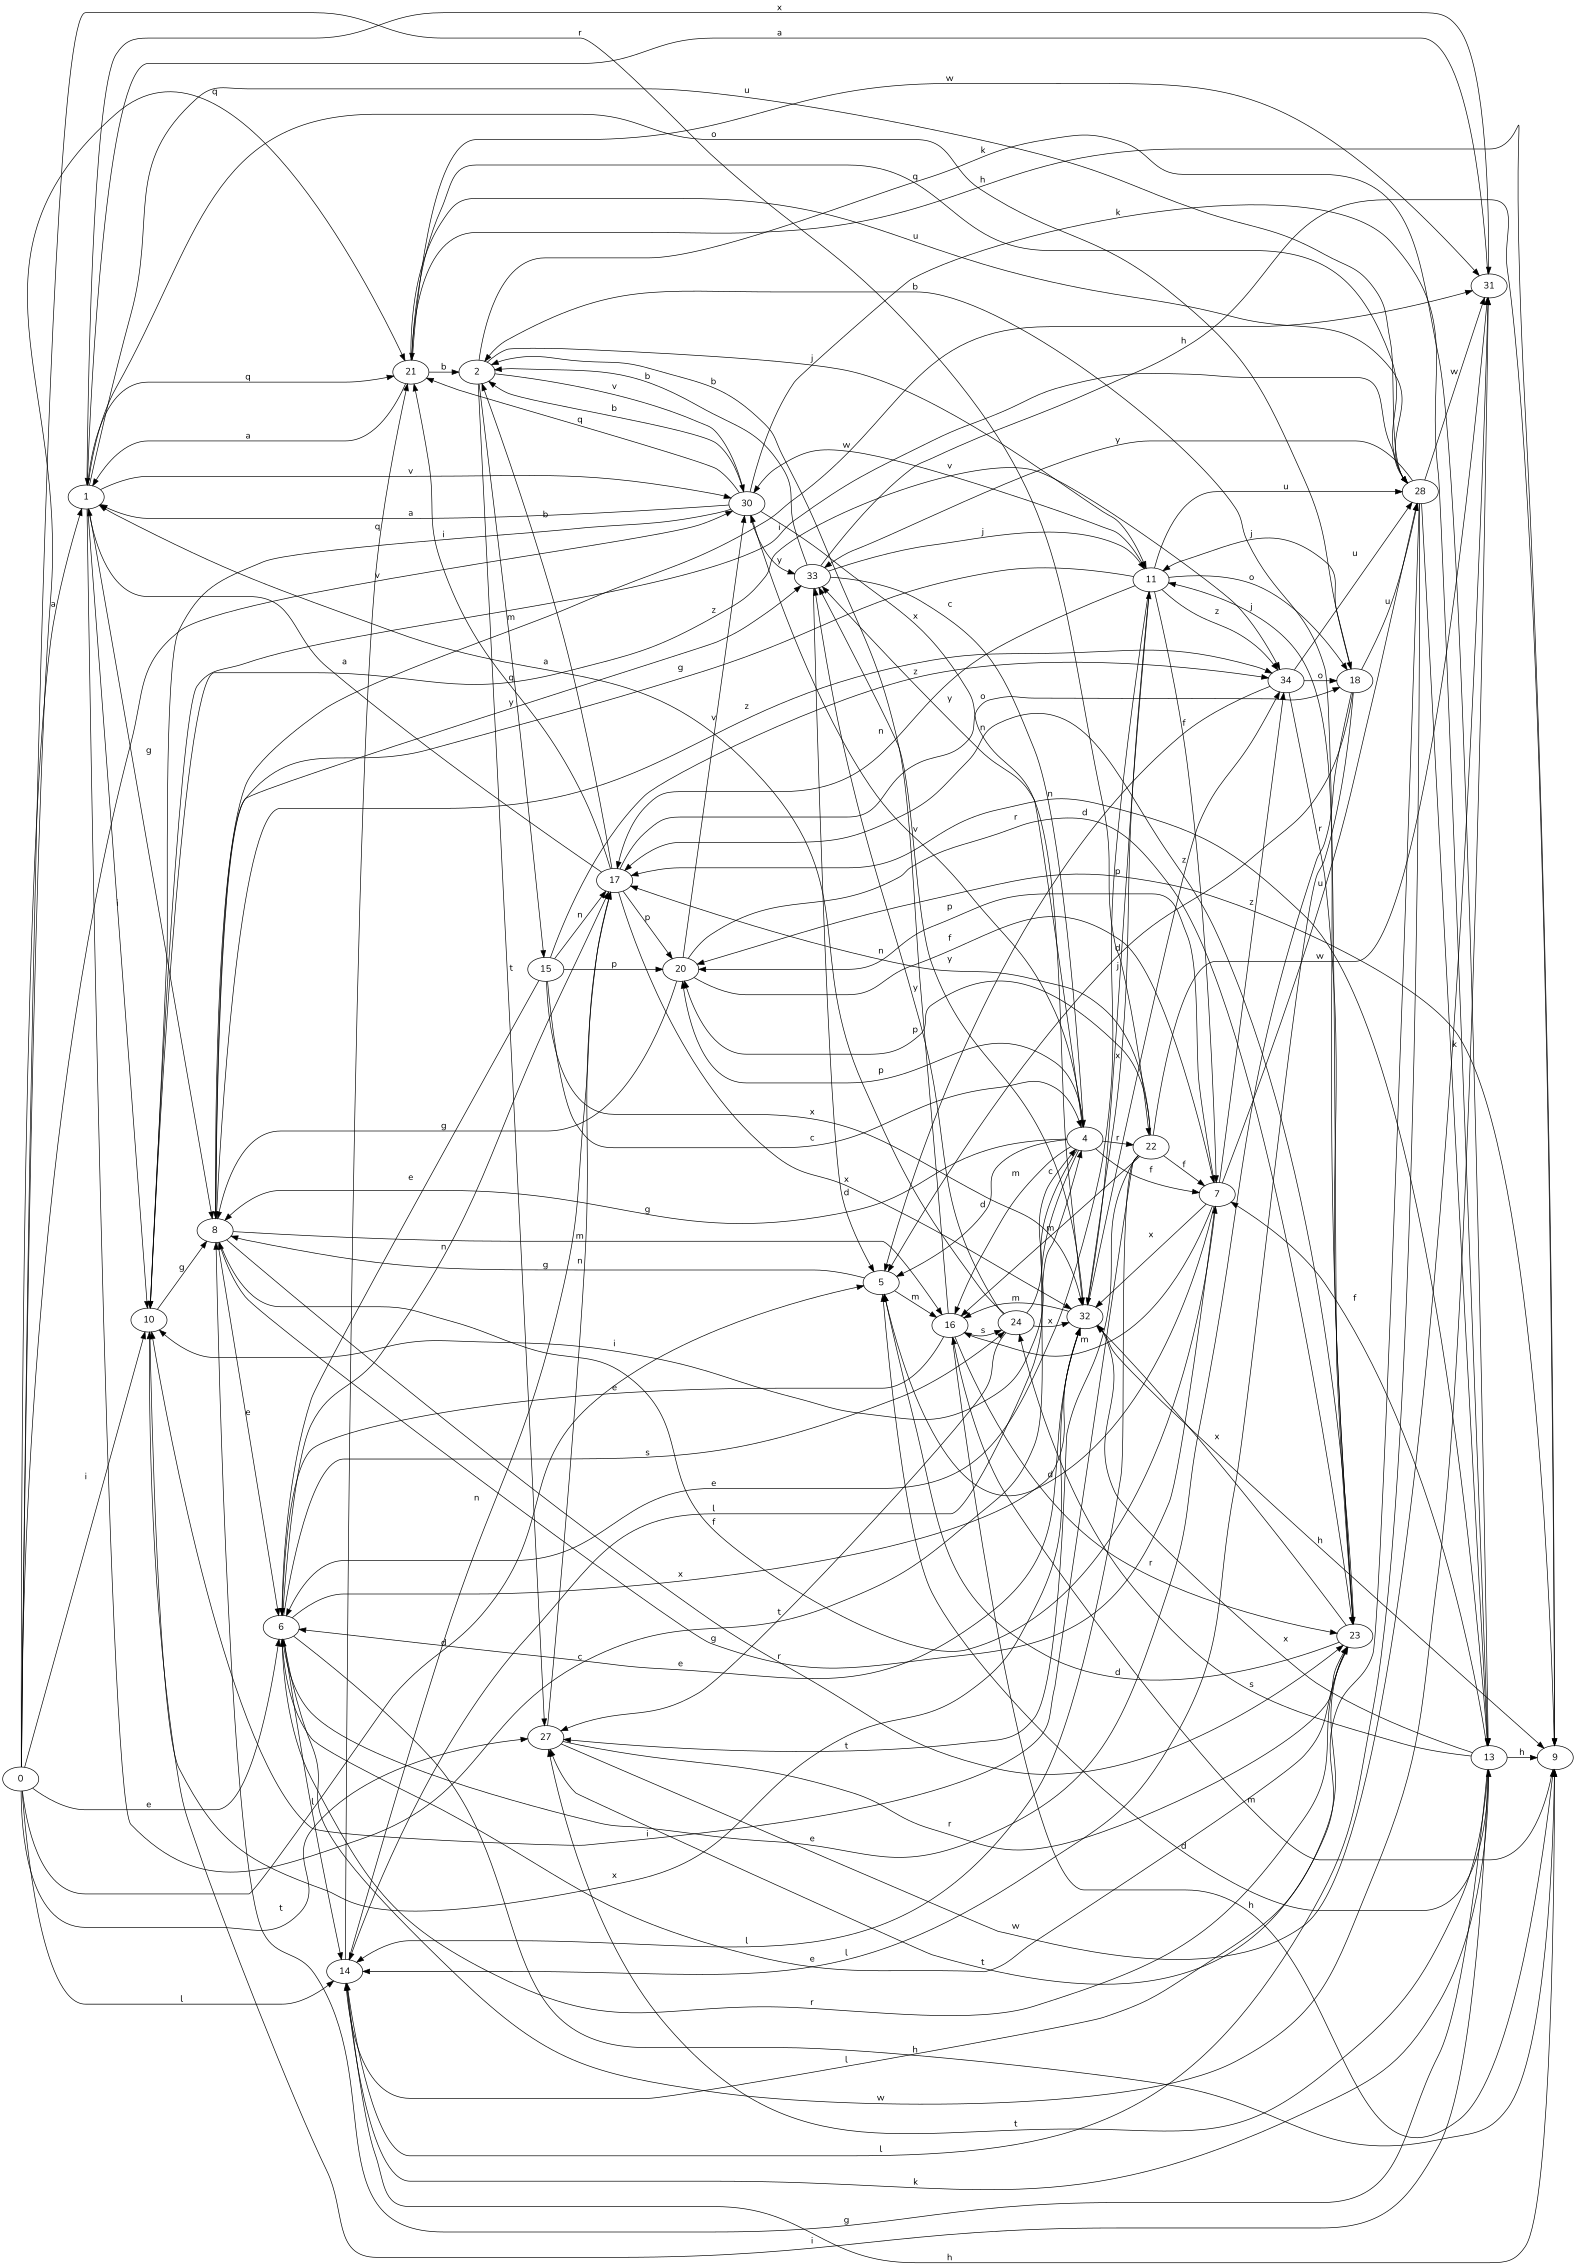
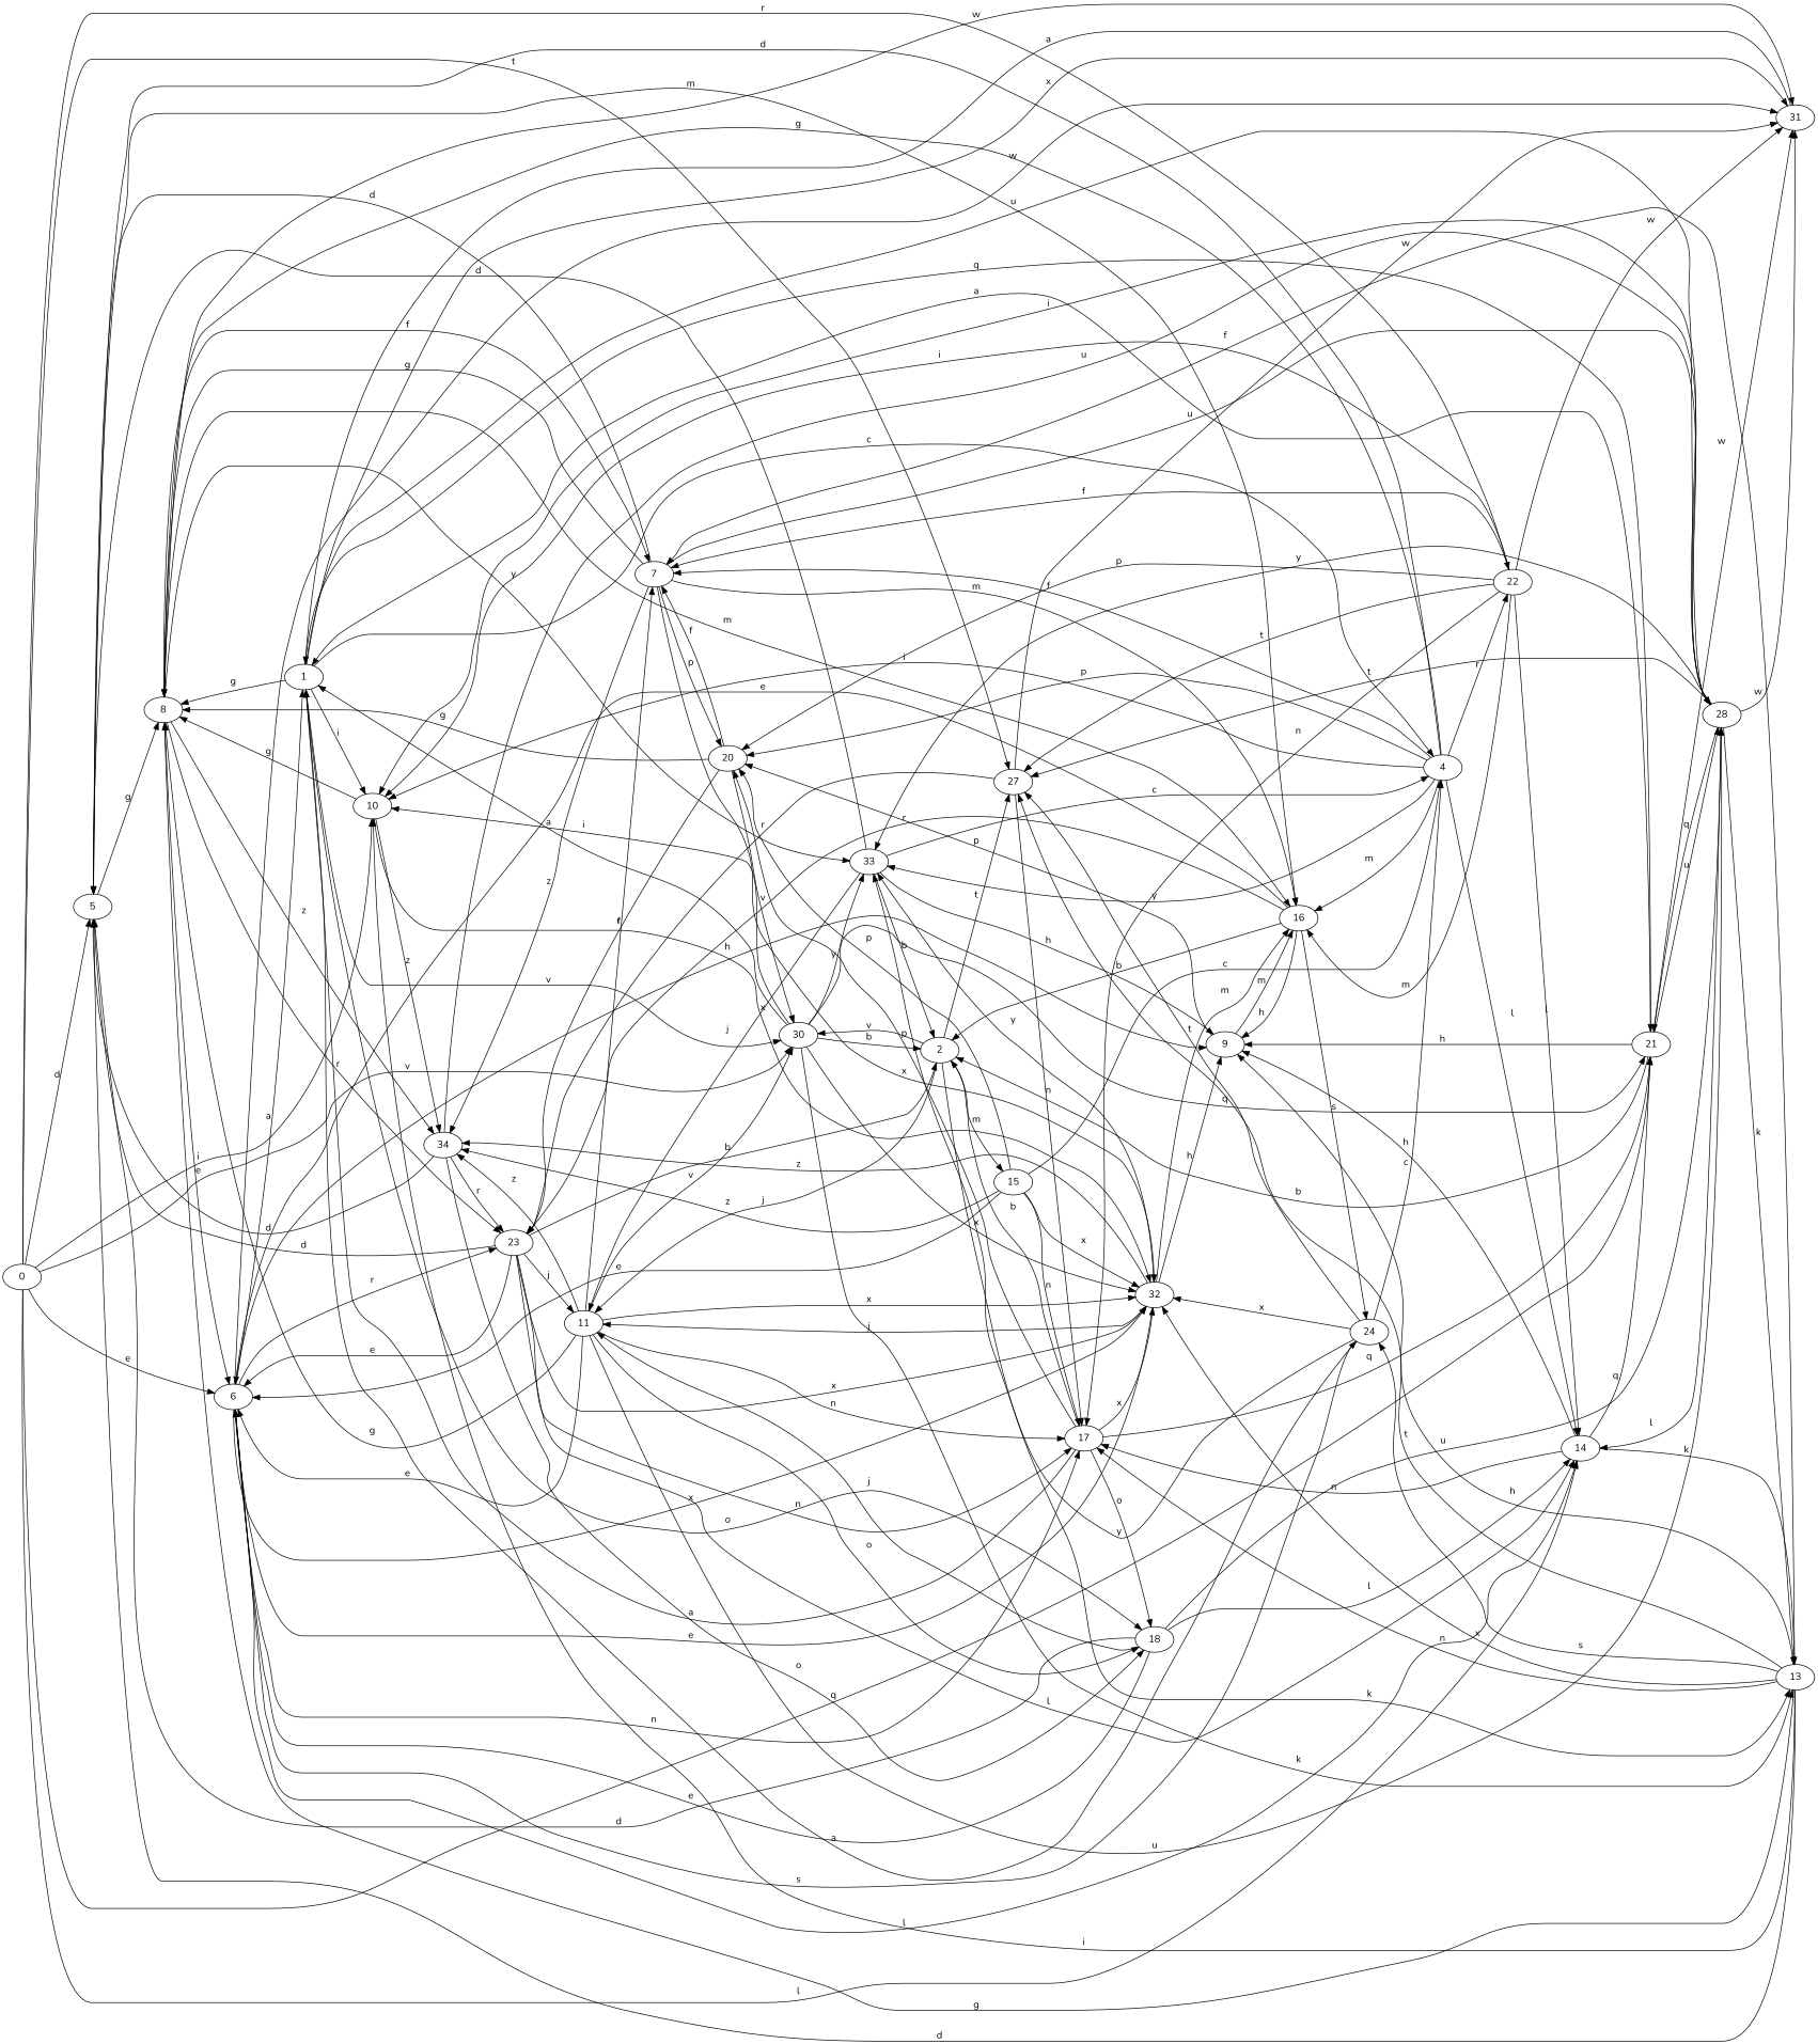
  strict digraph {
    fontname=Nunito
    rankdir=LR
    node [fontname=Nunito]
    edge [fontname=Nunito]
    0
    1
    5
    6
    10
    14
    21
    22
    27
    30
    4
    8
    18
    28
    31
    16
    9
    17
    23
    24
    32
    34
    13
    2
    7
    20
    33
    11
    15
-   0 -> 1 [label=a]
+   6 -> 1 [label=a]
    0 -> 5 [label=d]
    0 -> 6 [label=e]
    0 -> 10 [label=i]
    0 -> 14 [label=l]
    0 -> 21 [label=q]
    0 -> 22 [label=r]
    0 -> 27 [label=t]
    0 -> 30 [label=v]
    1 -> 10 [label=i]
    1 -> 21 [label=q]
    1 -> 30 [label=v]
    1 -> 4 [label=c]
    1 -> 8 [label=g]
    1 -> 18 [label=o]
    1 -> 28 [label=u]
    1 -> 31 [label=x]
    5 -> 8 [label=g]
    5 -> 16 [label=m]
    6 -> 14 [label=l]
    6 -> 31 [label=w]
    6 -> 9 [label=h]
    6 -> 17 [label=n]
    6 -> 23 [label=r]
    6 -> 24 [label=s]
    6 -> 32 [label=x]
    10 -> 8 [label=g]
    10 -> 32 [label=x]
    10 -> 34 [label=z]
    14 -> 21 [label=q]
    14 -> 9 [label=h]
    14 -> 17 [label=n]
    14 -> 13 [label=k]
    21 -> 1 [label=a]
    21 -> 28 [label=u]
    21 -> 31 [label=w]
    21 -> 9 [label=h]
    21 -> 2 [label=b]
    22 -> 10 [label=i]
    22 -> 14 [label=l]
    22 -> 27 [label=t]
    22 -> 31 [label=w]
    22 -> 16 [label=m]
    22 -> 17 [label=n]
    22 -> 7 [label=f]
    22 -> 20 [label=p]
    27 -> 31 [label=w]
    27 -> 17 [label=n]
    27 -> 23 [label=r]
    30 -> 1 [label=a]
    30 -> 10 [label=i]
    30 -> 21 [label=q]
    30 -> 32 [label=x]
    30 -> 13 [label=k]
    30 -> 2 [label=b]
    30 -> 33 [label=y]
    4 -> 5 [label=d]
    4 -> 10 [label=i]
    4 -> 14 [label=l]
    4 -> 22 [label=r]
-   4 -> 30 [label=v]
    4 -> 8 [label=g]
    4 -> 16 [label=m]
    4 -> 7 [label=f]
    4 -> 20 [label=p]
    4 -> 33 [label=y]
    8 -> 6 [label=e]
    8 -> 31 [label=w]
    8 -> 16 [label=m]
    8 -> 23 [label=r]
    8 -> 34 [label=z]
    8 -> 7 [label=f]
    8 -> 33 [label=y]
    18 -> 5 [label=d]
    18 -> 6 [label=e]
    18 -> 14 [label=l]
    18 -> 28 [label=u]
    18 -> 11 [label=j]
    28 -> 10 [label=i]
    28 -> 14 [label=l]
    28 -> 21 [label=q]
    28 -> 27 [label=t]
    28 -> 31 [label=w]
    28 -> 13 [label=k]
    28 -> 33 [label=y]
    31 -> 1 [label=a]
    16 -> 6 [label=e]
    16 -> 9 [label=h]
    16 -> 23 [label=r]
    16 -> 24 [label=s]
    16 -> 2 [label=b]
    9 -> 16 [label=m]
    9 -> 20 [label=p]
    17 -> 1 [label=a]
    17 -> 21 [label=q]
    17 -> 18 [label=o]
    17 -> 32 [label=x]
    17 -> 2 [label=b]
    17 -> 20 [label=p]
    23 -> 5 [label=d]
    23 -> 6 [label=e]
    23 -> 14 [label=l]
    23 -> 17 [label=n]
    23 -> 32 [label=x]
    23 -> 2 [label=b]
    23 -> 11 [label=j]
    24 -> 1 [label=a]
    24 -> 27 [label=t]
    24 -> 4 [label=c]
    24 -> 32 [label=x]
    24 -> 33 [label=y]
    32 -> 6 [label=e]
    32 -> 16 [label=m]
    32 -> 9 [label=h]
    32 -> 34 [label=z]
    32 -> 33 [label=y]
    32 -> 11 [label=j]
    34 -> 5 [label=d]
    34 -> 18 [label=o]
    34 -> 28 [label=u]
    34 -> 23 [label=r]
    13 -> 5 [label=d]
    13 -> 10 [label=i]
    13 -> 27 [label=t]
    13 -> 8 [label=g]
    13 -> 9 [label=h]
    13 -> 17 [label=n]
    13 -> 24 [label=s]
    13 -> 32 [label=x]
    13 -> 7 [label=f]
    2 -> 27 [label=t]
    2 -> 30 [label=v]
    2 -> 13 [label=k]
    2 -> 11 [label=j]
    2 -> 15 [label=m]
    7 -> 5 [label=d]
    7 -> 8 [label=g]
    7 -> 28 [label=u]
    7 -> 16 [label=m]
    7 -> 32 [label=x]
    7 -> 34 [label=z]
    7 -> 20 [label=p]
    20 -> 30 [label=v]
    20 -> 8 [label=g]
    20 -> 23 [label=r]
    20 -> 7 [label=f]
    33 -> 5 [label=d]
    33 -> 4 [label=c]
    33 -> 9 [label=h]
    33 -> 2 [label=b]
    33 -> 11 [label=j]
    11 -> 6 [label=e]
    11 -> 30 [label=v]
    11 -> 8 [label=g]
    11 -> 18 [label=o]
    11 -> 28 [label=u]
    11 -> 17 [label=n]
    11 -> 32 [label=x]
    11 -> 34 [label=z]
    11 -> 7 [label=f]
    15 -> 6 [label=e]
    15 -> 4 [label=c]
    15 -> 17 [label=n]
    15 -> 32 [label=x]
    15 -> 34 [label=z]
    15 -> 20 [label=p]
  }
